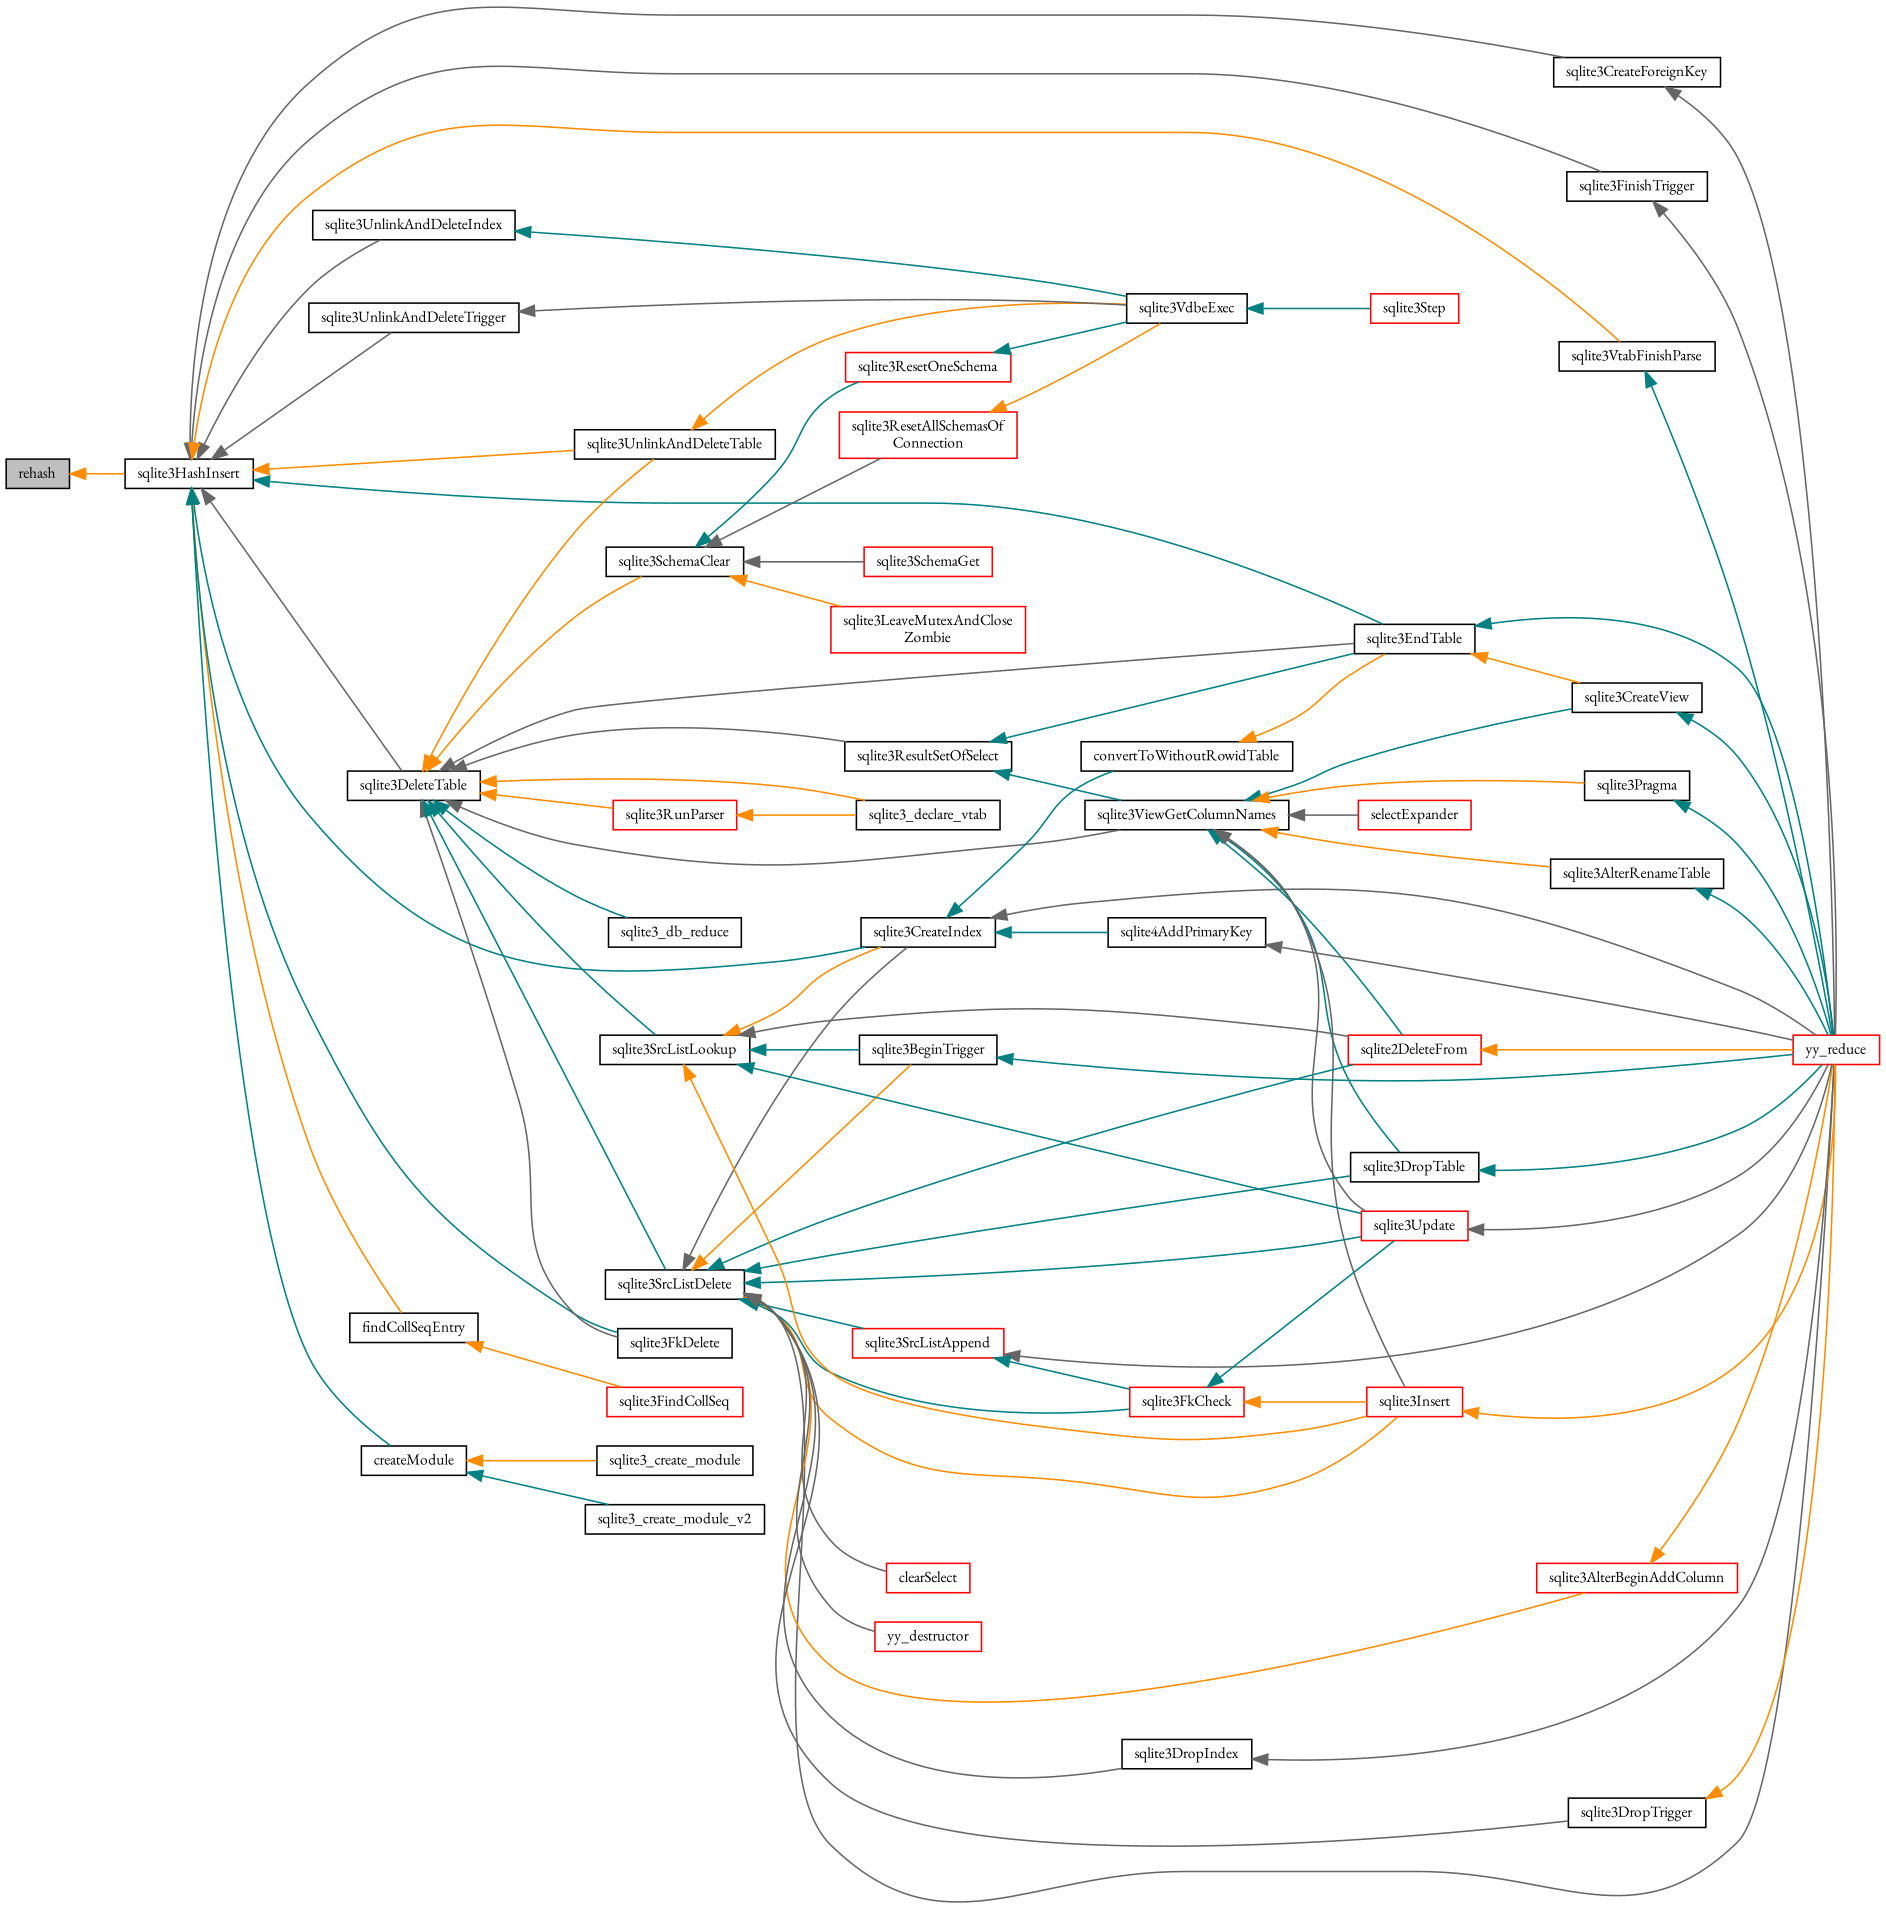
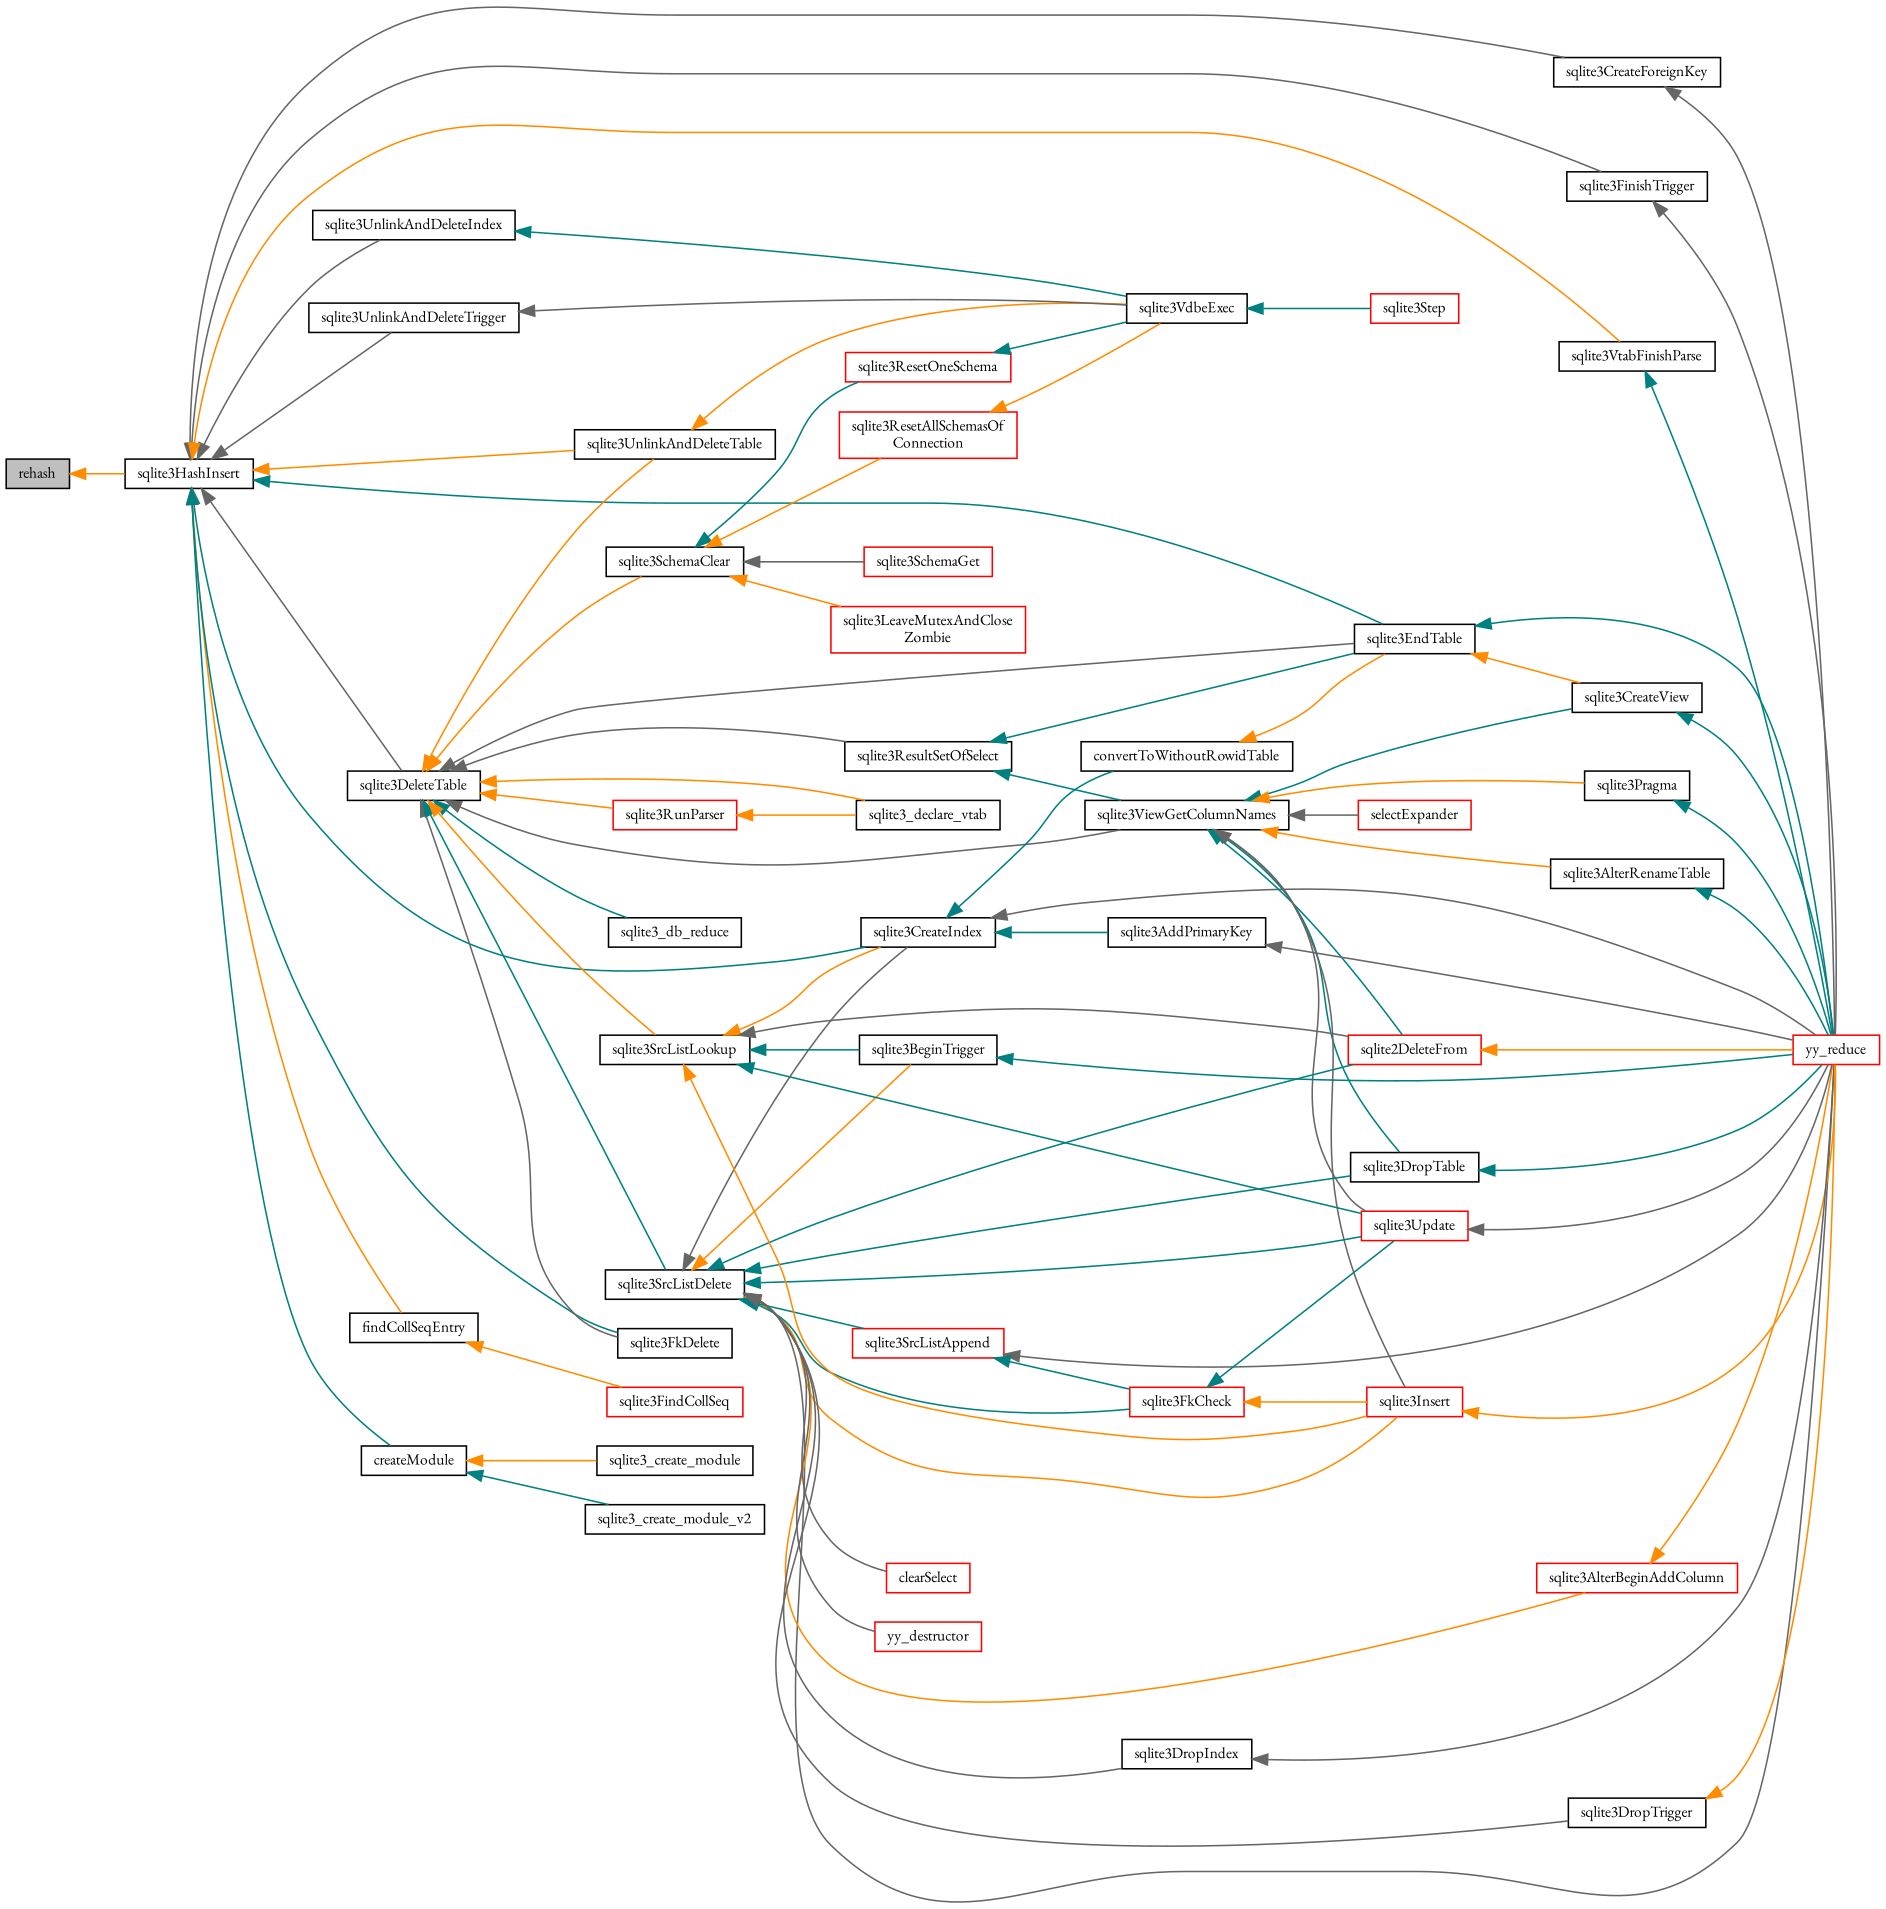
  digraph {
    fontname="EB Garamond"
    rankdir=LR
    node [color=black fillcolor=white fontname="EB Garamond" fontsize=10 shape=record style=filled]
    edge [color=teal dir=back fontname="EB Garamond" fontsize=10 labelfontname=FreeSans labelfontsize=10 style=solid]
    n1 [fillcolor=grey75 fontcolor=black height=0.2 label=rehash width=0.4]
    n2 [height=0.2 label=sqlite3HashInsert width=0.4]
    n3 [height=0.2 label=sqlite3UnlinkAndDeleteIndex width=0.4]
    n4 [height=0.2 label=sqlite3DeleteTable width=0.4]
    n5 [height=0.2 label=sqlite3UnlinkAndDeleteTable width=0.4]
    n6 [height=0.2 label=sqlite3EndTable width=0.4]
    n7 [height=0.2 label=sqlite3CreateIndex width=0.4]
    n8 [height=0.2 label=sqlite3CreateForeignKey width=0.4]
    n9 [height=0.2 label=findCollSeqEntry width=0.4]
    n10 [height=0.2 label=sqlite3FkDelete width=0.4]
    n11 [height=0.2 label=sqlite3FinishTrigger width=0.4]
    n12 [height=0.2 label=sqlite3UnlinkAndDeleteTrigger width=0.4]
    n13 [height=0.2 label=createModule width=0.4]
    n14 [height=0.2 label=sqlite3VtabFinishParse width=0.4]
    n15 [height=0.2 label=sqlite3VdbeExec width=0.4]
    n16 [height=0.2 label=sqlite3_db_reduce width=0.4]
    n17 [height=0.2 label=sqlite3ViewGetColumnNames width=0.4]
    n18 [height=0.2 label=sqlite3SrcListDelete width=0.4]
    n19 [height=0.2 label=sqlite3SchemaClear width=0.4]
    n20 [height=0.2 label=sqlite3SrcListLookup width=0.4]
    n21 [height=0.2 label=sqlite3ResultSetOfSelect width=0.4]
    n22 [height=0.2 label=sqlite3_declare_vtab width=0.4]
    n23 [color=red height=0.2 label=sqlite3RunParser width=0.4]
    n24 [height=0.2 label=sqlite3CreateView width=0.4]
    n25 [color=red height=0.2 label=yy_reduce width=0.4]
-   n26 [height=0.2 label=sqlite4AddPrimaryKey width=0.4]
+   n26 [height=0.2 label=sqlite3AddPrimaryKey width=0.4]
    n27 [height=0.2 label=convertToWithoutRowidTable width=0.4]
    n28 [color=red height=0.2 label=sqlite3FindCollSeq width=0.4]
    n29 [height=0.2 label=sqlite3_create_module width=0.4]
    n30 [height=0.2 label=sqlite3_create_module_v2 width=0.4]
    n31 [color=red height=0.2 label=sqlite3Step width=0.4]
    n32 [height=0.2 label=sqlite3AlterRenameTable width=0.4]
    n33 [height=0.2 label=sqlite3DropTable width=0.4]
    n34 [color=red height=0.2 label=sqlite2DeleteFrom width=0.4]
    n35 [color=red height=0.2 label=sqlite3Insert width=0.4]
    n36 [height=0.2 label=sqlite3Pragma width=0.4]
    n37 [color=red height=0.2 label=selectExpander width=0.4]
    n38 [color=red height=0.2 label=sqlite3Update width=0.4]
    n39 [color=red height=0.2 label=sqlite3AlterBeginAddColumn width=0.4]
    n40 [height=0.2 label=sqlite3DropIndex width=0.4]
    n41 [color=red height=0.2 label=sqlite3SrcListAppend width=0.4]
    n42 [color=red height=0.2 label=sqlite3FkCheck width=0.4]
    n43 [color=red height=0.2 label=clearSelect width=0.4]
    n44 [height=0.2 label=sqlite3BeginTrigger width=0.4]
    n45 [height=0.2 label=sqlite3DropTrigger width=0.4]
    n46 [color=red height=0.2 label=yy_destructor width=0.4]
    n47 [color=red height=0.2 label=sqlite3ResetOneSchema width=0.4]
    n48 [color=red height=0.2 label="sqlite3ResetAllSchemasOf\lConnection" width=0.4]
    n49 [color=red height=0.2 label=sqlite3SchemaGet width=0.4]
    n50 [color=red height=0.2 label="sqlite3LeaveMutexAndClose\lZombie" width=0.4]
    n1 -> n2 [color=darkorange]
    n2 -> n3 [color=gray40]
    n2 -> n4 [color=gray40]
    n2 -> n5 [color=darkorange]
    n2 -> n6
    n2 -> n7
    n2 -> n8 [color=gray40]
    n2 -> n9 [color=darkorange]
    n2 -> n10
    n2 -> n11 [color=gray40]
    n2 -> n12 [color=gray40]
    n2 -> n13
    n2 -> n14 [color=darkorange]
    n3 -> n15
    n4 -> n5 [color=darkorange]
    n4 -> n6 [color=gray40]
    n4 -> n10 [color=gray40]
    n4 -> n16
    n4 -> n17 [color=gray40]
    n4 -> n18
    n4 -> n19 [color=darkorange]
-   n4 -> n20
+   n4 -> n20 [color=darkorange]
    n4 -> n21 [color=gray40]
    n4 -> n22 [color=darkorange]
    n4 -> n23 [color=darkorange]
    n5 -> n15 [color=darkorange]
    n6 -> n24 [color=darkorange]
    n6 -> n25
    n7 -> n25 [color=gray40]
    n7 -> n26
    n7 -> n27
    n8 -> n25 [color=gray40]
    n9 -> n28 [color=darkorange]
    n11 -> n25 [color=gray40]
    n12 -> n15 [color=gray40]
    n13 -> n29 [color=darkorange]
    n13 -> n30
    n14 -> n25
    n15 -> n31
    n17 -> n24
    n17 -> n32 [color=darkorange]
    n17 -> n33
    n17 -> n34
    n17 -> n35 [color=gray40]
    n17 -> n36 [color=darkorange]
    n17 -> n37 [color=gray40]
    n17 -> n38 [color=gray40]
    n18 -> n7 [color=gray40]
    n18 -> n25 [color=gray40]
    n18 -> n33
    n18 -> n34
    n18 -> n35 [color=darkorange]
    n18 -> n38
    n18 -> n39 [color=darkorange]
    n18 -> n40 [color=gray40]
    n18 -> n41
    n18 -> n42
    n18 -> n43 [color=gray40]
    n18 -> n44 [color=darkorange]
    n18 -> n45 [color=gray40]
    n18 -> n46 [color=gray40]
    n19 -> n47
-   n19 -> n48 [color=gray40]
+   n19 -> n48 [color=darkorange]
    n19 -> n49 [color=gray40]
    n19 -> n50 [color=darkorange]
    n20 -> n7 [color=darkorange]
    n20 -> n34 [color=gray40]
    n20 -> n35 [color=darkorange]
    n20 -> n38
    n20 -> n44
    n21 -> n6
    n21 -> n17
    n23 -> n22 [color=darkorange]
    n24 -> n25
    n26 -> n25 [color=gray40]
    n27 -> n6 [color=darkorange]
    n32 -> n25
    n33 -> n25
    n34 -> n25 [color=darkorange]
    n35 -> n25 [color=darkorange]
    n36 -> n25
    n38 -> n25 [color=gray40]
    n39 -> n25 [color=darkorange]
    n40 -> n25 [color=gray40]
    n41 -> n25 [color=gray40]
    n41 -> n42
    n42 -> n35 [color=darkorange]
    n42 -> n38
    n44 -> n25
    n45 -> n25 [color=darkorange]
    n47 -> n15
    n48 -> n15 [color=darkorange]
  }
